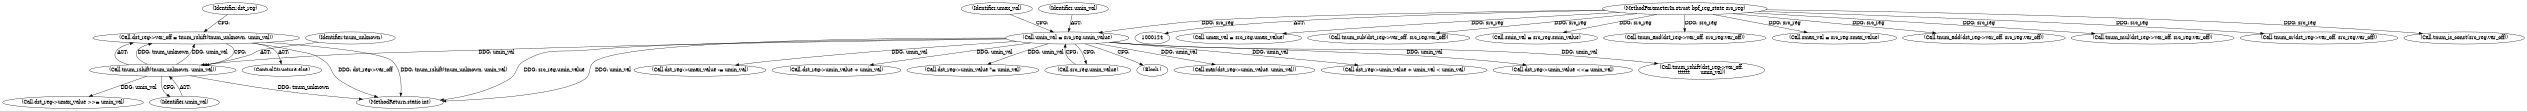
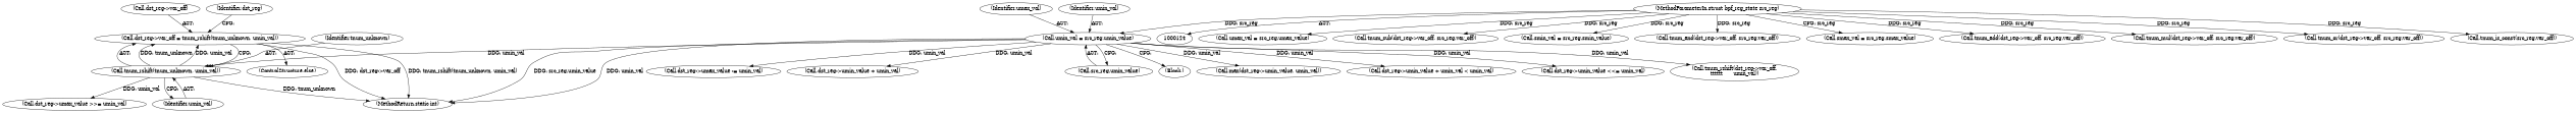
  digraph {
    n1 [label="(Call,dst_reg->var_off = tnum_rshift(tnum_unknown, umin_val))"]
    n2 [label="(Call,tnum_rshift(tnum_unknown, umin_val))"]
    n3 [label="(MethodReturn,static int)"]
    n4 [label="(ControlStructure,else)"]
    n5 [label="(Call,dst_reg->umax_value >>= umin_val)"]
    n6 [label="(Identifier,umin_val)"]
    n7 [label="(Call,umin_val = src_reg.umin_value)"]
    n8 [label="(Block,)"]
    n9 [label="(Call,max(dst_reg->umin_value, umin_val))"]
    n10 [label="(Call,dst_reg->umin_value + umin_val < umin_val)"]
    n11 [label="(Call,dst_reg->umin_value <<= umin_val)"]
    n12 [label="(Call,tnum_rshift(dst_reg->var_off,\n\t\t\t\t\t\t       umin_val))"]
    n13 [label="(Call,dst_reg->umax_value -= umin_val)"]
    n14 [label="(Call,dst_reg->umin_value + umin_val)"]
-   n15 [label="(Call,dst_reg->umin_value *= umin_val)"]
    n16 [label="(Call,src_reg.umin_value)"]
    n17 [label="(MethodParameterIn,struct bpf_reg_state src_reg)"]
    n18 [label="(Call,umax_val = src_reg.umax_value)"]
    n19 [label="(Call,tnum_sub(dst_reg->var_off, src_reg.var_off))"]
    n20 [label="(Call,smin_val = src_reg.smin_value)"]
    n21 [label="(Call,tnum_and(dst_reg->var_off, src_reg.var_off))"]
    n22 [label="(Call,smax_val = src_reg.smax_value)"]
    n23 [label="(Call,tnum_add(dst_reg->var_off, src_reg.var_off))"]
    n24 [label="(Call,tnum_mul(dst_reg->var_off, src_reg.var_off))"]
    n25 [label="(Call,tnum_or(dst_reg->var_off, src_reg.var_off))"]
    n26 [label="(Call,tnum_is_const(src_reg.var_off))"]
    1000124
    n28 [label="(Identifier,umax_val)"]
    n29 [label="(Identifier,dst_reg)"]
    n30 [label="(Identifier,tnum_unknown)"]
    n31 [label="(Identifier,umin_val)"]
+   n32 [label="(Call,dst_reg->var_off)"]
    n1 -> n2 [label="CFG: "]
    n1 -> n3 [label="DDG: dst_reg->var_off"]
    n1 -> n3 [label="DDG: tnum_rshift(tnum_unknown, umin_val)"]
    n1 -> n4 [label="AST: "]
    n2 -> n1 [label="AST: "]
    n2 -> n1 [label="DDG: tnum_unknown"]
    n2 -> n1 [label="DDG: umin_val"]
    n2 -> n3 [label="DDG: tnum_unknown"]
    n2 -> n5 [label="DDG: umin_val"]
    n2 -> n6 [label="CFG: "]
    n6 -> n2 [label="AST: "]
    n7 -> n2 [label="DDG: umin_val"]
    n7 -> n3 [label="DDG: src_reg.umin_value"]
    n7 -> n3 [label="DDG: umin_val"]
    n7 -> n8 [label="CFG: "]
    n7 -> n9 [label="DDG: umin_val"]
    n7 -> n10 [label="DDG: umin_val"]
    n7 -> n11 [label="DDG: umin_val"]
    n7 -> n12 [label="DDG: umin_val"]
    n7 -> n13 [label="DDG: umin_val"]
    n7 -> n14 [label="DDG: umin_val"]
-   n7 -> n15 [label="DDG: umin_val"]
    n7 -> n16 [label="CFG: "]
-   n16 -> n7 [label="CFG: "]
+   n16 -> n7 [label="AST: "]
    n17 -> n7 [label="DDG: src_reg"]
    n17 -> n18 [label="DDG: src_reg"]
    n17 -> n19 [label="DDG: src_reg"]
    n17 -> n20 [label="DDG: src_reg"]
    n17 -> n21 [label="DDG: src_reg"]
-   n17 -> n22 [label="DDG: src_reg"]
+   n17 -> n22 [label="CFG: src_reg"]
    n17 -> n23 [label="DDG: src_reg"]
    n17 -> n24 [label="DDG: src_reg"]
    n17 -> n25 [label="DDG: src_reg"]
    n17 -> n26 [label="DDG: src_reg"]
    n17 -> 1000124 [label="AST: "]
-   n28 -> n7 [label="CFG: "]
+   n28 -> n7 [label="AST: "]
    n29 -> n1 [label="CFG: "]
    n30 -> n2 [label="AST: "]
    n31 -> n7 [label="AST: "]
+   n32 -> n1 [label="AST: "]
  }
